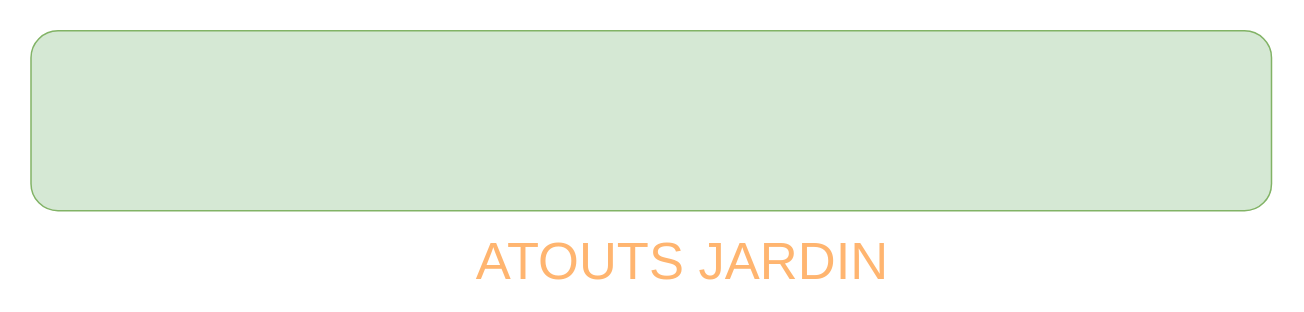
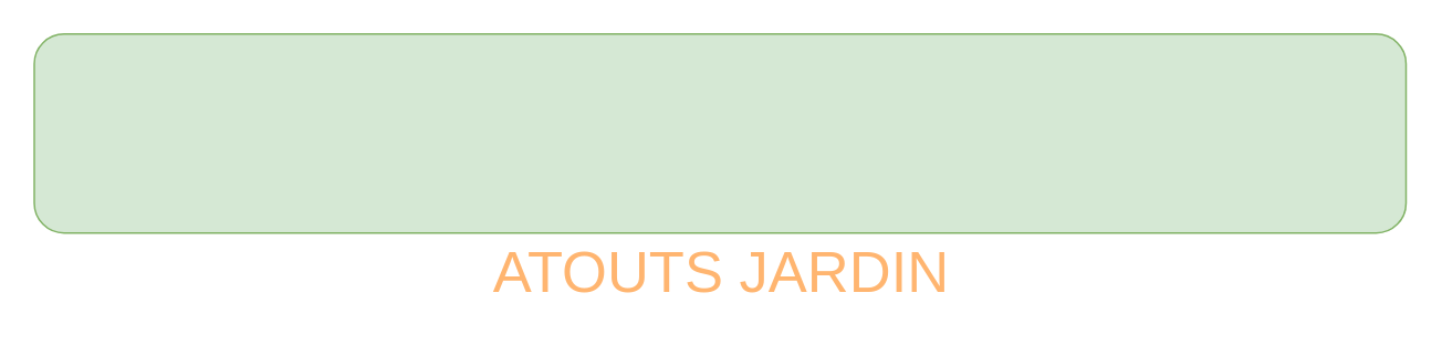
  <mxCell id="0" />
  <mxCell id="1" parent="0" />
  <mxCell id="2" value="" style="rounded=1;whiteSpace=wrap;html=1;fillColor=#d5e8d4;strokeColor=#82b366;" vertex="1" parent="1"><mxGeometry width="827" height="120" as="geometry" x="20" y="20" /></mxCell>
- <mxCell id="3" value="&lt;font style=&quot;vertical-align: inherit; font-size: 35px;&quot;&gt;&lt;font style=&quot;vertical-align: inherit; font-size: 35px;&quot;&gt;ATOUTS JARDIN&lt;br style=&quot;font-size: 35px;&quot;&gt;&lt;/font&gt;&lt;/font&gt;" style="text;html=1;align=center;verticalAlign=middle;resizable=0;points=[];autosize=1;fontSize=35;fontColor=#FFB570;" vertex="1" parent="1"><mxGeometry x="311" y="150" width="285" height="46" as="geometry" /></mxCell>
+ <mxCell id="3" value="&lt;font style=&quot;vertical-align: inherit; font-size: 35px;&quot;&gt;&lt;font style=&quot;vertical-align: inherit; font-size: 35px;&quot;&gt;ATOUTS JARDIN&lt;br style=&quot;font-size: 35px;&quot;&gt;&lt;/font&gt;&lt;/font&gt;" style="text;html=1;align=center;verticalAlign=middle;resizable=0;points=[];autosize=1;fontSize=35;fontColor=#FFB570;" vertex="1" parent="1"><mxGeometry x="291" y="140" width="285" height="46" as="geometry" /></mxCell>
